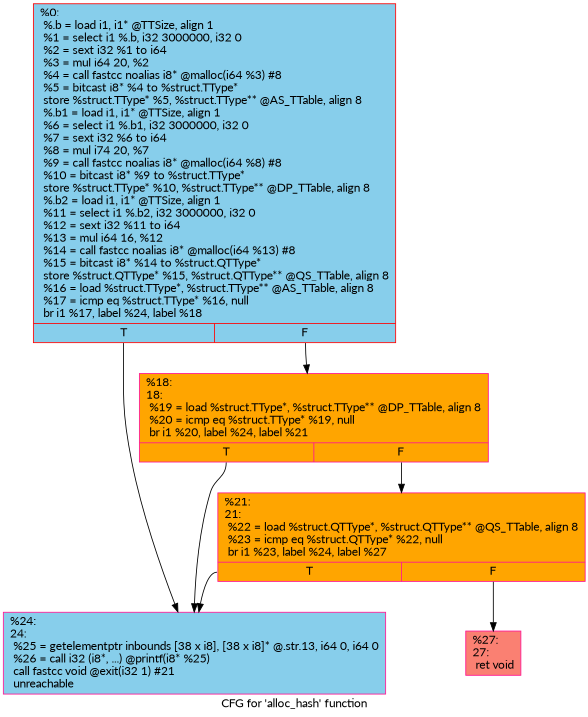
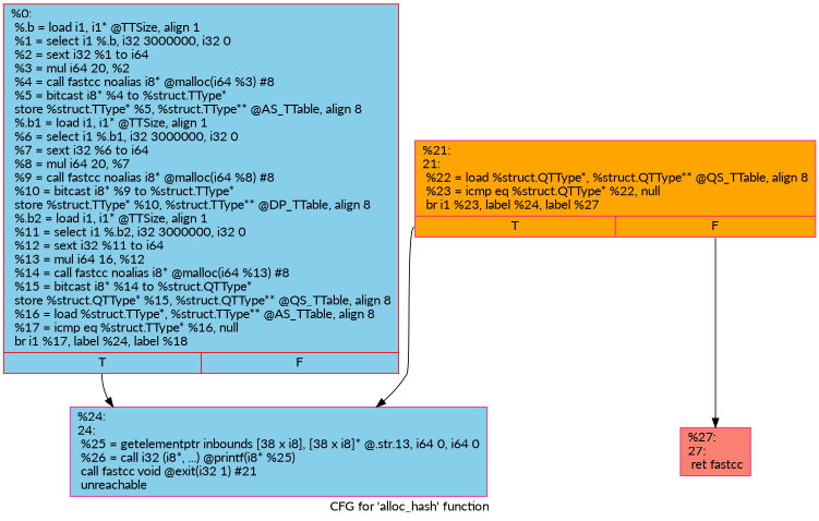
  digraph {
    fontname=Lato
    label="CFG for 'alloc_hash' function"
    node [color=deeppink fillcolor=skyblue fontname=Lato shape=record style=filled]
    edge [fontname=Lato tailport=s0]
-   n1 [color=red label="{%0:\l  %.b = load i1, i1* @TTSize, align 1\l  %1 = select i1 %.b, i32 3000000, i32 0\l  %2 = sext i32 %1 to i64\l  %3 = mul i64 20, %2\l  %4 = call fastcc noalias i8* @malloc(i64 %3) #8\l  %5 = bitcast i8* %4 to %struct.TType*\l  store %struct.TType* %5, %struct.TType** @AS_TTable, align 8\l  %.b1 = load i1, i1* @TTSize, align 1\l  %6 = select i1 %.b1, i32 3000000, i32 0\l  %7 = sext i32 %6 to i64\l  %8 = mul i74 20, %7\l  %9 = call fastcc noalias i8* @malloc(i64 %8) #8\l  %10 = bitcast i8* %9 to %struct.TType*\l  store %struct.TType* %10, %struct.TType** @DP_TTable, align 8\l  %.b2 = load i1, i1* @TTSize, align 1\l  %11 = select i1 %.b2, i32 3000000, i32 0\l  %12 = sext i32 %11 to i64\l  %13 = mul i64 16, %12\l  %14 = call fastcc noalias i8* @malloc(i64 %13) #8\l  %15 = bitcast i8* %14 to %struct.QTType*\l  store %struct.QTType* %15, %struct.QTType** @QS_TTable, align 8\l  %16 = load %struct.TType*, %struct.TType** @AS_TTable, align 8\l  %17 = icmp eq %struct.TType* %16, null\l  br i1 %17, label %24, label %18\l|{<s0>T|<s1>F}}"]
+   n1 [color=red label="{%0:\l  %.b = load i1, i1* @TTSize, align 1\l  %1 = select i1 %.b, i32 3000000, i32 0\l  %2 = sext i32 %1 to i64\l  %3 = mul i64 20, %2\l  %4 = call fastcc noalias i8* @malloc(i64 %3) #8\l  %5 = bitcast i8* %4 to %struct.TType*\l  store %struct.TType* %5, %struct.TType** @AS_TTable, align 8\l  %.b1 = load i1, i1* @TTSize, align 1\l  %6 = select i1 %.b1, i32 3000000, i32 0\l  %7 = sext i32 %6 to i64\l  %8 = mul i64 20, %7\l  %9 = call fastcc noalias i8* @malloc(i64 %8) #8\l  %10 = bitcast i8* %9 to %struct.TType*\l  store %struct.TType* %10, %struct.TType** @DP_TTable, align 8\l  %.b2 = load i1, i1* @TTSize, align 1\l  %11 = select i1 %.b2, i32 3000000, i32 0\l  %12 = sext i32 %11 to i64\l  %13 = mul i64 16, %12\l  %14 = call fastcc noalias i8* @malloc(i64 %13) #8\l  %15 = bitcast i8* %14 to %struct.QTType*\l  store %struct.QTType* %15, %struct.QTType** @QS_TTable, align 8\l  %16 = load %struct.TType*, %struct.TType** @AS_TTable, align 8\l  %17 = icmp eq %struct.TType* %16, null\l  br i1 %17, label %24, label %18\l|{<s0>T|<s1>F}}"]
    n2 [label="{%24:\l24:                                               \l  %25 = getelementptr inbounds [38 x i8], [38 x i8]* @.str.13, i64 0, i64 0\l  %26 = call i32 (i8*, ...) @printf(i8* %25)\l  call fastcc void @exit(i32 1) #21\l  unreachable\l}"]
-   n3 [fillcolor=orange label="{%18:\l18:                                               \l  %19 = load %struct.TType*, %struct.TType** @DP_TTable, align 8\l  %20 = icmp eq %struct.TType* %19, null\l  br i1 %20, label %24, label %21\l|{<s0>T|<s1>F}}"]
    n4 [fillcolor=orange label="{%21:\l21:                                               \l  %22 = load %struct.QTType*, %struct.QTType** @QS_TTable, align 8\l  %23 = icmp eq %struct.QTType* %22, null\l  br i1 %23, label %24, label %27\l|{<s0>T|<s1>F}}"]
-   n5 [fillcolor=salmon label="{%27:\l27:                                               \l  ret void\l}"]
+   n5 [fillcolor=salmon label="{%27:\l27:                                               \l  ret fastcc\l}"]
    n1 -> n2
-   n1 -> n3 [tailport=s1]
-   n3 -> n2
-   n3 -> n4 [tailport=s1]
    n4 -> n2
    n4 -> n5 [tailport=s1]
  }
